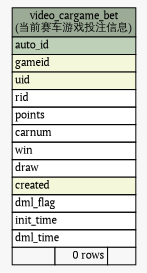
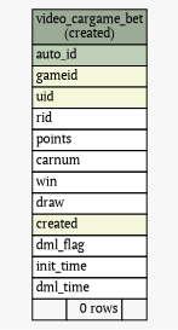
  digraph {
    bgcolor="#f7f7f7"
    fontname="PT Serif"
    fontsize=11
    nodesep=0.18
    rankdir=TB
    ranksep=0.46
-   n1 [fontname="PT Serif" fontsize=11 label=<     <TABLE BORDER="0" CELLBORDER="1" CELLSPACING="0" BGCOLOR="#ffffff">       <TR><TD COLSPAN="3" BGCOLOR="#9bab96" ALIGN="CENTER">video_cargame_bet<br/>(当前赛车游戏投注信息)</TD></TR>       <TR><TD PORT="auto_id" COLSPAN="3" BGCOLOR="#bed1b8" ALIGN="LEFT">auto_id</TD></TR>       <TR><TD PORT="gameid" COLSPAN="3" BGCOLOR="#f4f7da" ALIGN="LEFT">gameid</TD></TR>       <TR><TD PORT="uid" COLSPAN="3" BGCOLOR="#f4f7da" ALIGN="LEFT">uid</TD></TR>       <TR><TD PORT="rid" COLSPAN="3" ALIGN="LEFT">rid</TD></TR>       <TR><TD PORT="points" COLSPAN="3" ALIGN="LEFT">points</TD></TR>       <TR><TD PORT="carnum" COLSPAN="3" ALIGN="LEFT">carnum</TD></TR>       <TR><TD PORT="win" COLSPAN="3" ALIGN="LEFT">win</TD></TR>       <TR><TD PORT="draw" COLSPAN="3" ALIGN="LEFT">draw</TD></TR>       <TR><TD PORT="created" COLSPAN="3" BGCOLOR="#f4f7da" ALIGN="LEFT">created</TD></TR>       <TR><TD PORT="dml_flag" COLSPAN="3" ALIGN="LEFT">dml_flag</TD></TR>       <TR><TD PORT="init_time" COLSPAN="3" ALIGN="LEFT">init_time</TD></TR>       <TR><TD PORT="dml_time" COLSPAN="3" ALIGN="LEFT">dml_time</TD></TR>       <TR><TD ALIGN="LEFT" BGCOLOR="#f7f7f7">  </TD><TD ALIGN="RIGHT" BGCOLOR="#f7f7f7">0 rows</TD><TD ALIGN="RIGHT" BGCOLOR="#f7f7f7">  </TD></TR>     </TABLE>> shape=plaintext]
+   n1 [fontname="PT Serif" fontsize=11 label=<     <TABLE BORDER="0" CELLBORDER="1" CELLSPACING="0" BGCOLOR="#ffffff">       <TR><TD COLSPAN="3" BGCOLOR="#9bab96" ALIGN="CENTER">video_cargame_bet<br/>(created)</TD></TR>       <TR><TD PORT="auto_id" COLSPAN="3" BGCOLOR="#bed1b8" ALIGN="LEFT">auto_id</TD></TR>       <TR><TD PORT="gameid" COLSPAN="3" BGCOLOR="#f4f7da" ALIGN="LEFT">gameid</TD></TR>       <TR><TD PORT="uid" COLSPAN="3" BGCOLOR="#f4f7da" ALIGN="LEFT">uid</TD></TR>       <TR><TD PORT="rid" COLSPAN="3" ALIGN="LEFT">rid</TD></TR>       <TR><TD PORT="points" COLSPAN="3" ALIGN="LEFT">points</TD></TR>       <TR><TD PORT="carnum" COLSPAN="3" ALIGN="LEFT">carnum</TD></TR>       <TR><TD PORT="win" COLSPAN="3" ALIGN="LEFT">win</TD></TR>       <TR><TD PORT="draw" COLSPAN="3" ALIGN="LEFT">draw</TD></TR>       <TR><TD PORT="created" COLSPAN="3" BGCOLOR="#f4f7da" ALIGN="LEFT">created</TD></TR>       <TR><TD PORT="dml_flag" COLSPAN="3" ALIGN="LEFT">dml_flag</TD></TR>       <TR><TD PORT="init_time" COLSPAN="3" ALIGN="LEFT">init_time</TD></TR>       <TR><TD PORT="dml_time" COLSPAN="3" ALIGN="LEFT">dml_time</TD></TR>       <TR><TD ALIGN="LEFT" BGCOLOR="#f7f7f7">  </TD><TD ALIGN="RIGHT" BGCOLOR="#f7f7f7">0 rows</TD><TD ALIGN="RIGHT" BGCOLOR="#f7f7f7">  </TD></TR>     </TABLE>> shape=plaintext]
  }
